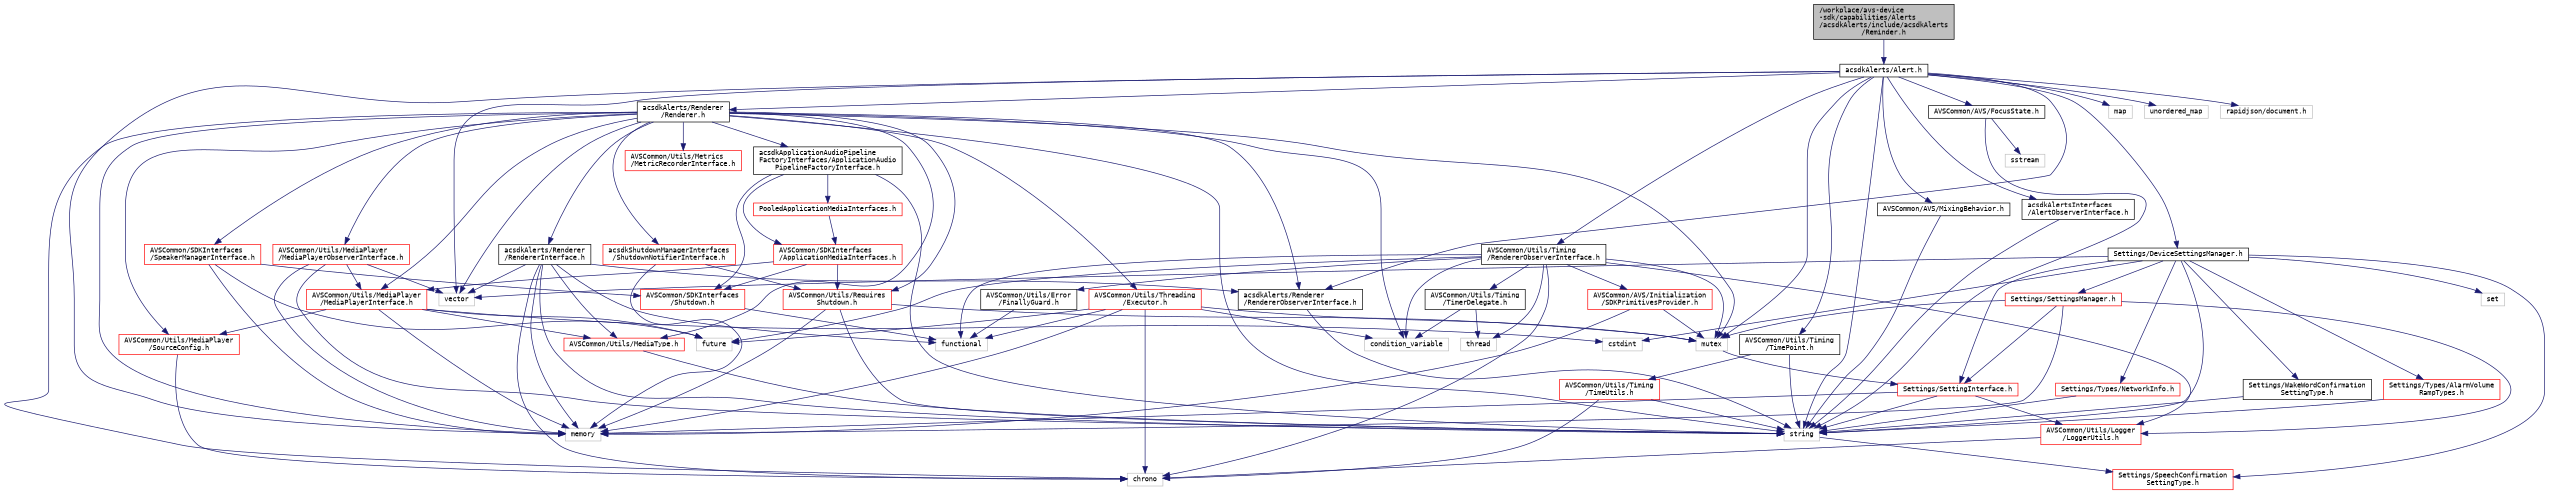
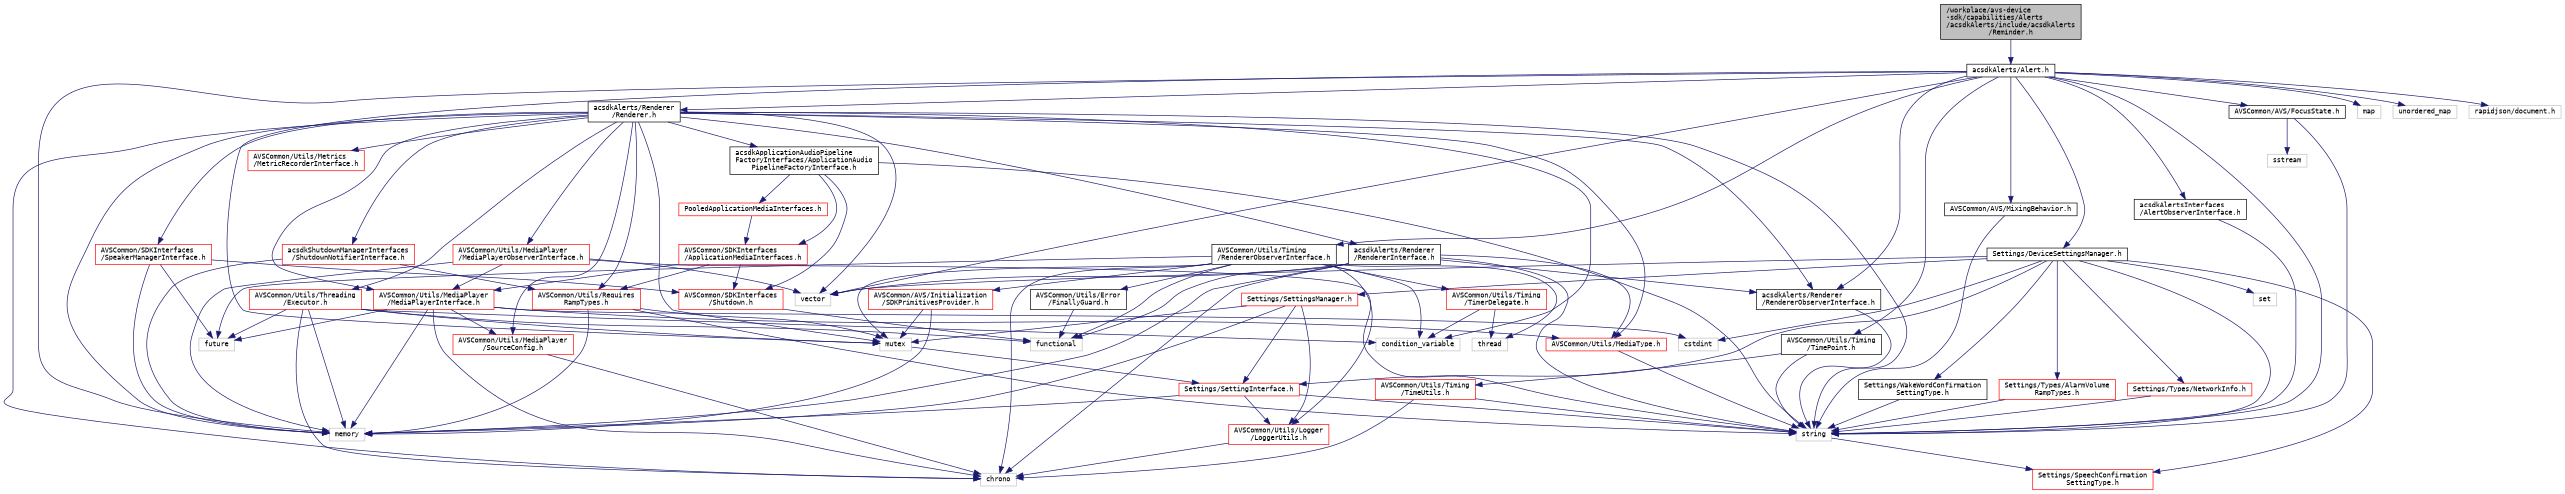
  digraph {
    fontname="DejaVu Sans Mono"
    node [color=red fillcolor=white fontname="DejaVu Sans Mono" fontsize=10 shape=record style=filled]
    edge [color=midnightblue fontname="DejaVu Sans Mono" fontsize=10 labelfontname=Helvetica labelfontsize=10 style=solid]
    n1 [color=black fillcolor=grey75 fontcolor=black height=0.2 label="/workplace/avs-device\l-sdk/capabilities/Alerts\l/acsdkAlerts/include/acsdkAlerts\l/Reminder.h" width=0.4]
    n2 [color=black height=0.2 label="acsdkAlerts/Alert.h" width=0.4]
    n3 [color=black height=0.2 label="acsdkAlerts/Renderer\l/Renderer.h" width=0.4]
    n4 [color=black height=0.2 label="acsdkAlerts/Renderer\l/RendererObserverInterface.h" width=0.4]
    n5 [color=grey75 height=0.2 label=string width=0.4]
    n6 [color=grey75 height=0.2 label=memory width=0.4]
    n7 [color=grey75 height=0.2 label=vector width=0.4]
    n8 [color=grey75 height=0.2 label=mutex width=0.4]
    n9 [color=black height=0.2 label="AVSCommon/AVS/FocusState.h" width=0.4]
    n10 [color=black height=0.2 label="AVSCommon/AVS/MixingBehavior.h" width=0.4]
    n11 [color=black height=0.2 label="AVSCommon/Utils/Timing\l/RendererObserverInterface.h" width=0.4]
    n12 [color=black height=0.2 label="AVSCommon/Utils/Timing\l/TimePoint.h" width=0.4]
    n13 [color=black height=0.2 label="acsdkAlertsInterfaces\l/AlertObserverInterface.h" width=0.4]
    n14 [color=black height=0.2 label="Settings/DeviceSettingsManager.h" width=0.4]
    n15 [color=grey75 height=0.2 label=map width=0.4]
    n16 [color=grey75 height=0.2 label=unordered_map width=0.4]
    n17 [color=grey75 height=0.2 label="rapidjson/document.h" width=0.4]
    n18 [color=black height=0.2 label="acsdkAlerts/Renderer\l/RendererInterface.h" width=0.4]
    n19 [color=grey75 height=0.2 label=chrono width=0.4]
    n20 [height=0.2 label="AVSCommon/Utils/MediaType.h" width=0.4]
    n21 [color=black height=0.2 label="acsdkApplicationAudioPipeline\lFactoryInterfaces/ApplicationAudio\lPipelineFactoryInterface.h" width=0.4]
    n22 [height=0.2 label="AVSCommon/Utils/MediaPlayer\l/MediaPlayerInterface.h" width=0.4]
    n23 [height=0.2 label="AVSCommon/Utils/MediaPlayer\l/SourceConfig.h" width=0.4]
-   n24 [height=0.2 label="AVSCommon/Utils/Requires\lShutdown.h" width=0.4]
+   n24 [height=0.2 label="AVSCommon/Utils/Requires\lRampTypes.h" width=0.4]
    n25 [height=0.2 label="acsdkShutdownManagerInterfaces\l/ShutdownNotifierInterface.h" width=0.4]
    n26 [height=0.2 label="AVSCommon/SDKInterfaces\l/SpeakerManagerInterface.h" width=0.4]
    n27 [height=0.2 label="AVSCommon/Utils/Threading\l/Executor.h" width=0.4]
    n28 [color=grey75 height=0.2 label=condition_variable width=0.4]
    n29 [height=0.2 label="AVSCommon/Utils/MediaPlayer\l/MediaPlayerObserverInterface.h" width=0.4]
    n30 [height=0.2 label="AVSCommon/Utils/Metrics\l/MetricRecorderInterface.h" width=0.4]
    n31 [height=0.2 label="Settings/SpeechConfirmation\lSettingType.h" width=0.4]
    n32 [height=0.2 label="Settings/SettingInterface.h" width=0.4]
    n33 [color=grey75 height=0.2 label=sstream width=0.4]
    n34 [color=grey75 height=0.2 label=functional width=0.4]
    n35 [color=grey75 height=0.2 label=future width=0.4]
    n36 [color=grey75 height=0.2 label=thread width=0.4]
    n37 [color=black height=0.2 label="AVSCommon/Utils/Error\l/FinallyGuard.h" width=0.4]
    n38 [height=0.2 label="AVSCommon/AVS/Initialization\l/SDKPrimitivesProvider.h" width=0.4]
    n39 [height=0.2 label="AVSCommon/Utils/Logger\l/LoggerUtils.h" width=0.4]
-   n40 [color=black height=0.2 label="AVSCommon/Utils/Timing\l/TimerDelegate.h" width=0.4]
+   n40 [height=0.2 label="AVSCommon/Utils/Timing\l/TimerDelegate.h" width=0.4]
    n41 [height=0.2 label="AVSCommon/Utils/Timing\l/TimeUtils.h" width=0.4]
    n42 [color=grey75 height=0.2 label=cstdint width=0.4]
    n43 [color=grey75 height=0.2 label=set width=0.4]
    n44 [height=0.2 label="Settings/SettingsManager.h" width=0.4]
    n45 [color=black height=0.2 label="Settings/WakeWordConfirmation\lSettingType.h" width=0.4]
    n46 [height=0.2 label="Settings/Types/AlarmVolume\lRampTypes.h" width=0.4]
    n47 [height=0.2 label="Settings/Types/NetworkInfo.h" width=0.4]
    n48 [height=0.2 label="AVSCommon/SDKInterfaces\l/ApplicationMediaInterfaces.h" width=0.4]
    n49 [height=0.2 label="AVSCommon/SDKInterfaces\l/Shutdown.h" width=0.4]
    n50 [height=0.2 label="PooledApplicationMediaInterfaces.h" width=0.4]
    n1 -> n2
    n2 -> n3
    n2 -> n4
    n2 -> n5
    n2 -> n6
    n2 -> n7
    n2 -> n8
    n2 -> n9
    n2 -> n10
    n2 -> n11
    n2 -> n12
    n2 -> n13
    n2 -> n14
    n2 -> n15
    n2 -> n16
    n2 -> n17
    n3 -> n4
    n3 -> n5
    n3 -> n6
    n3 -> n7
    n3 -> n8
    n3 -> n18
    n3 -> n19
    n3 -> n20
    n3 -> n21
    n3 -> n22
    n3 -> n23
    n3 -> n24
    n3 -> n25
    n3 -> n26
    n3 -> n27
    n3 -> n28
    n3 -> n29
    n3 -> n30
    n4 -> n5
    n5 -> n31
    n8 -> n32
    n9 -> n5
    n9 -> n33
    n10 -> n5
    n11 -> n8
    n11 -> n19
    n11 -> n28
    n11 -> n34
    n11 -> n35
    n11 -> n36
    n11 -> n37
    n11 -> n38
    n11 -> n39
    n11 -> n40
    n12 -> n5
    n12 -> n41
    n13 -> n5
    n14 -> n5
    n14 -> n7
    n14 -> n31
    n14 -> n32
    n14 -> n42
    n14 -> n43
    n14 -> n44
    n14 -> n45
    n14 -> n46
    n14 -> n47
    n18 -> n4
    n18 -> n5
    n18 -> n6
    n18 -> n7
    n18 -> n19
    n18 -> n20
    n18 -> n34
    n20 -> n5
    n21 -> n5
    n21 -> n48
    n21 -> n49
    n21 -> n50
    n22 -> n6
+   n22 -> n19
    n22 -> n20
    n22 -> n23
    n22 -> n35
    n22 -> n42
    n23 -> n19
    n24 -> n5
    n24 -> n6
    n24 -> n8
    n25 -> n6
    n25 -> n24
    n26 -> n6
    n26 -> n35
    n26 -> n49
    n27 -> n6
    n27 -> n8
    n27 -> n19
    n27 -> n28
    n27 -> n34
    n27 -> n35
    n29 -> n5
    n29 -> n6
    n29 -> n7
    n29 -> n22
    n32 -> n5
    n32 -> n6
    n32 -> n39
    n37 -> n34
    n38 -> n6
    n38 -> n8
    n39 -> n19
    n40 -> n28
    n40 -> n36
    n41 -> n5
    n41 -> n19
    n44 -> n6
    n44 -> n8
    n44 -> n32
    n44 -> n39
    n45 -> n5
    n46 -> n5
    n47 -> n5
    n48 -> n22
    n48 -> n24
    n48 -> n49
    n49 -> n34
    n50 -> n48
  }
